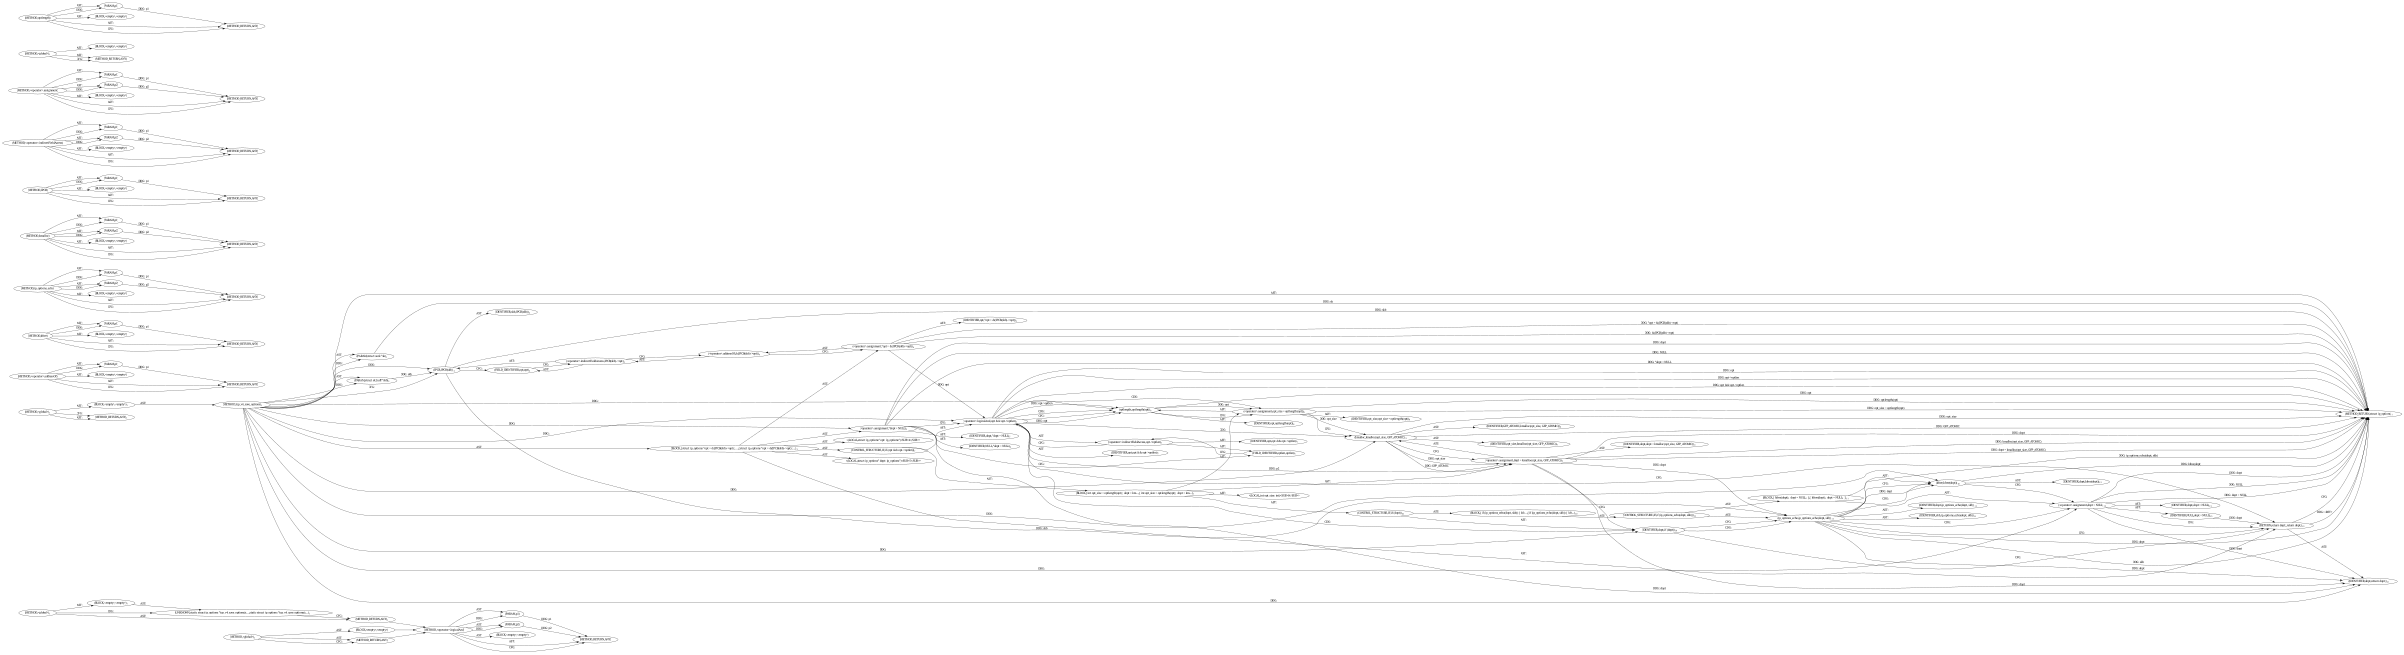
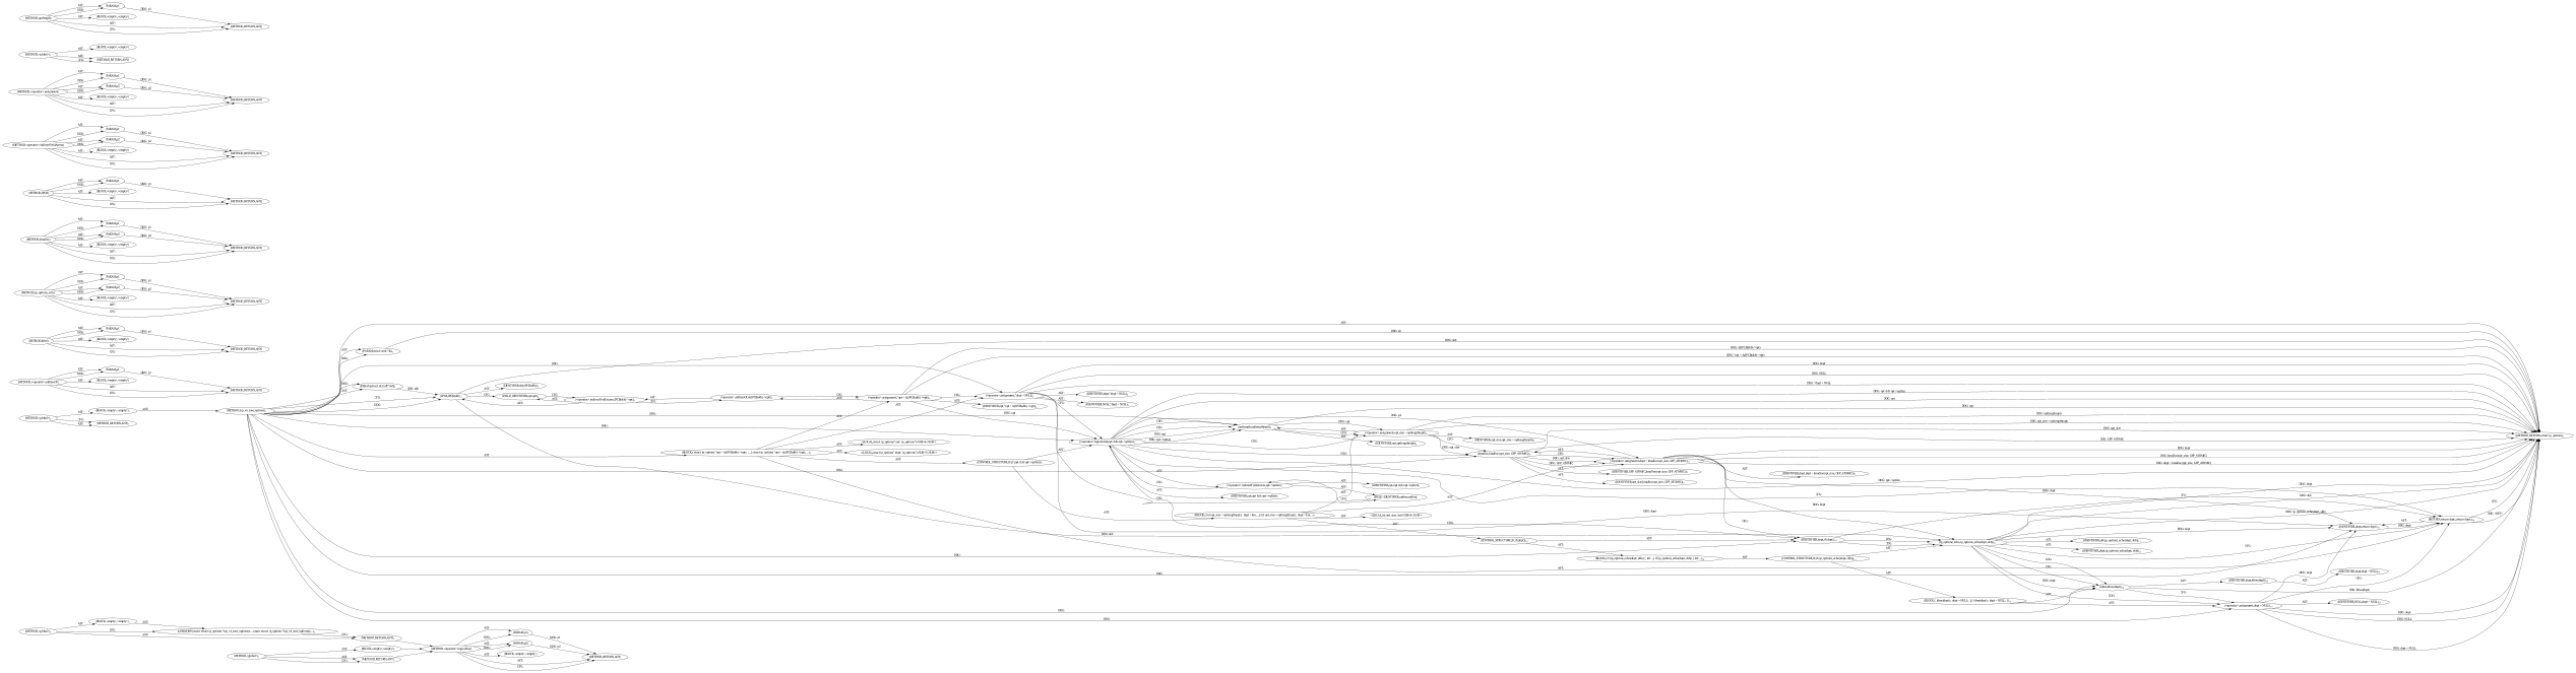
  digraph {
    fontname="PT Serif"
    rankdir=LR
    node [fontname="PT Serif"]
    edge [fontname="PT Serif"]
    n1 [label=<(METHOD,&lt;operator&gt;.logicalAnd)>]
    n2 [label=<(PARAM,p1)>]
    n3 [label=<(PARAM,p2)>]
    n4 [label=<(BLOCK,&lt;empty&gt;,&lt;empty&gt;)>]
    n5 [label=<(METHOD_RETURN,ANY)>]
    n6 [label=<(METHOD,&lt;global&gt;)<SUB>1</SUB>>]
    n7 [label=<(BLOCK,&lt;empty&gt;,&lt;empty&gt;)<SUB>1</SUB>>]
    n8 [label=<(METHOD_RETURN,ANY)<SUB>1</SUB>>]
    n9 [label=<(METHOD,tcp_v4_save_options)<SUB>1</SUB>>]
    n10 [label=<(PARAM,struct sock *sk)<SUB>1</SUB>>]
    n11 [label=<(PARAM,struct sk_buff *skb)<SUB>2</SUB>>]
    n12 [label=<(BLOCK,{ 	struct ip_options *opt = &amp;(IPCB(skb)-&gt;opt); ...,{ 	struct ip_options *opt = &amp;(IPCB(skb)-&gt;opt); ...)<SUB>3</SUB>>]
    n13 [label=<(IPCB,IPCB(skb))<SUB>4</SUB>>]
    n14 [label=<(&lt;operator&gt;.assignment,*dopt = NULL)<SUB>5</SUB>>]
    n15 [label=<(&lt;operator&gt;.logicalAnd,opt &amp;&amp; opt-&gt;optlen)<SUB>7</SUB>>]
    n16 [label=<(optlength,optlength(opt))<SUB>8</SUB>>]
    n17 [label=<(kmalloc,kmalloc(opt_size, GFP_ATOMIC))<SUB>9</SUB>>]
    n18 [label=<(IDENTIFIER,dopt,if (dopt))<SUB>10</SUB>>]
    n19 [label=<(kfree,kfree(dopt))<SUB>10</SUB>>]
    n20 [label=<(&lt;operator&gt;.assignment,dopt = NULL)<SUB>13</SUB>>]
    n21 [label=<(IDENTIFIER,dopt,return dopt;)<SUB>17</SUB>>]
    n22 [label=<(METHOD_RETURN,struct ip_options)<SUB>1</SUB>>]
    n23 [label="<(LOCAL,struct ip_options* opt: ip_options*)<SUB>4</SUB>>"]
    n24 [label=<(&lt;operator&gt;.assignment,*opt = &amp;(IPCB(skb)-&gt;opt))<SUB>4</SUB>>]
    n25 [label="<(LOCAL,struct ip_options* dopt: ip_options*)<SUB>5</SUB>>"]
    n26 [label=<(CONTROL_STRUCTURE,IF,if (opt &amp;&amp; opt-&gt;optlen))<SUB>7</SUB>>]
    n27 [label=<(RETURN,return dopt;,return dopt;)<SUB>19</SUB>>]
    n28 [label=<(ip_options_echo,ip_options_echo(dopt, skb))<SUB>11</SUB>>]
    n29 [label=<(FIELD_IDENTIFIER,opt,opt)<SUB>4</SUB>>]
    n30 [label=<(IDENTIFIER,skb,IPCB(skb))<SUB>4</SUB>>]
    n31 [label=<(IDENTIFIER,dopt,*dopt = NULL)<SUB>5</SUB>>]
    n32 [label=<(IDENTIFIER,NULL,*dopt = NULL)<SUB>5</SUB>>]
    n33 [label=<(FIELD_IDENTIFIER,optlen,optlen)<SUB>7</SUB>>]
    n34 [label=<(IDENTIFIER,opt,opt &amp;&amp; opt-&gt;optlen)<SUB>7</SUB>>]
    n35 [label=<(&lt;operator&gt;.indirectFieldAccess,opt-&gt;optlen)<SUB>7</SUB>>]
    n36 [label=<(&lt;operator&gt;.assignment,opt_size = optlength(opt))<SUB>8</SUB>>]
    n37 [label=<(&lt;operator&gt;.assignment,dopt = kmalloc(opt_size, GFP_ATOMIC))<SUB>9</SUB>>]
    n38 [label=<(IDENTIFIER,opt,optlength(opt))<SUB>8</SUB>>]
    n39 [label=<(IDENTIFIER,opt_size,kmalloc(opt_size, GFP_ATOMIC))<SUB>9</SUB>>]
    n40 [label=<(IDENTIFIER,GFP_ATOMIC,kmalloc(opt_size, GFP_ATOMIC))<SUB>9</SUB>>]
    n41 [label=<(IDENTIFIER,dopt,ip_options_echo(dopt, skb))<SUB>11</SUB>>]
    n42 [label=<(IDENTIFIER,skb,ip_options_echo(dopt, skb))<SUB>11</SUB>>]
    n43 [label=<(IDENTIFIER,dopt,kfree(dopt))<SUB>12</SUB>>]
    n44 [label=<(IDENTIFIER,dopt,dopt = NULL)<SUB>13</SUB>>]
    n45 [label=<(IDENTIFIER,NULL,dopt = NULL)<SUB>13</SUB>>]
    n46 [label=<(IDENTIFIER,opt,*opt = &amp;(IPCB(skb)-&gt;opt))<SUB>4</SUB>>]
    n47 [label=<(&lt;operator&gt;.addressOf,&amp;(IPCB(skb)-&gt;opt))<SUB>4</SUB>>]
    n48 [label=<(BLOCK,{ 		int opt_size = optlength(opt);  		dopt = km...,{ 		int opt_size = optlength(opt);  		dopt = km...)<SUB>7</SUB>>]
    n49 [label=<(&lt;operator&gt;.indirectFieldAccess,IPCB(skb)-&gt;opt)<SUB>4</SUB>>]
    n50 [label="<(LOCAL,int opt_size: int)<SUB>8</SUB>>"]
    n51 [label=<(CONTROL_STRUCTURE,IF,if (dopt))<SUB>10</SUB>>]
    n52 [label=<(IDENTIFIER,opt,opt &amp;&amp; opt-&gt;optlen)<SUB>7</SUB>>]
    n53 [label=<(IDENTIFIER,opt_size,opt_size = optlength(opt))<SUB>8</SUB>>]
    n54 [label=<(IDENTIFIER,dopt,dopt = kmalloc(opt_size, GFP_ATOMIC))<SUB>9</SUB>>]
    n55 [label=<(BLOCK,{ 			if (ip_options_echo(dopt, skb)) {  				kfr...,{ 			if (ip_options_echo(dopt, skb)) {  				kfr...)<SUB>10</SUB>>]
    n56 [label=<(CONTROL_STRUCTURE,IF,if (ip_options_echo(dopt, skb)))<SUB>11</SUB>>]
    n57 [label=<(BLOCK,{  				kfree(dopt);  				dopt = NULL;  			},{  				kfree(dopt);  				dopt = NULL;  			})<SUB>11</SUB>>]
    n58 [label=<(METHOD,&lt;operator&gt;.addressOf)>]
    n59 [label=<(PARAM,p1)>]
    n60 [label=<(BLOCK,&lt;empty&gt;,&lt;empty&gt;)>]
    n61 [label=<(METHOD_RETURN,ANY)>]
    n62 [label=<(METHOD,kfree)>]
    n63 [label=<(PARAM,p1)>]
    n64 [label=<(BLOCK,&lt;empty&gt;,&lt;empty&gt;)>]
    n65 [label=<(METHOD_RETURN,ANY)>]
    n66 [label=<(METHOD,ip_options_echo)>]
    n67 [label=<(PARAM,p1)>]
    n68 [label=<(PARAM,p2)>]
    n69 [label=<(BLOCK,&lt;empty&gt;,&lt;empty&gt;)>]
    n70 [label=<(METHOD_RETURN,ANY)>]
    n71 [label=<(METHOD,kmalloc)>]
    n72 [label=<(PARAM,p1)>]
    n73 [label=<(PARAM,p2)>]
    n74 [label=<(BLOCK,&lt;empty&gt;,&lt;empty&gt;)>]
    n75 [label=<(METHOD_RETURN,ANY)>]
    n76 [label=<(METHOD,IPCB)>]
    n77 [label=<(PARAM,p1)>]
    n78 [label=<(BLOCK,&lt;empty&gt;,&lt;empty&gt;)>]
    n79 [label=<(METHOD_RETURN,ANY)>]
    n80 [label=<(METHOD,&lt;operator&gt;.indirectFieldAccess)>]
    n81 [label=<(PARAM,p1)>]
    n82 [label=<(PARAM,p2)>]
    n83 [label=<(BLOCK,&lt;empty&gt;,&lt;empty&gt;)>]
    n84 [label=<(METHOD_RETURN,ANY)>]
    n85 [label=<(METHOD,&lt;operator&gt;.assignment)>]
    n86 [label=<(PARAM,p1)>]
    n87 [label=<(PARAM,p2)>]
    n88 [label=<(BLOCK,&lt;empty&gt;,&lt;empty&gt;)>]
    n89 [label=<(METHOD_RETURN,ANY)>]
    n90 [label=<(METHOD,&lt;global&gt;)<SUB>1</SUB>>]
    n91 [label=<(BLOCK,&lt;empty&gt;,&lt;empty&gt;)>]
    n92 [label=<(METHOD_RETURN,ANY)>]
    n93 [label=<(METHOD,optlength)>]
    n94 [label=<(PARAM,p1)>]
    n95 [label=<(BLOCK,&lt;empty&gt;,&lt;empty&gt;)>]
    n96 [label=<(METHOD_RETURN,ANY)>]
    n97 [label=<(METHOD,&lt;global&gt;)<SUB>1</SUB>>]
    n98 [label=<(BLOCK,&lt;empty&gt;,&lt;empty&gt;)<SUB>1</SUB>>]
    n99 [label=<(UNKNOWN,static struct ip_options *tcp_v4_save_options(s...,static struct ip_options *tcp_v4_save_options(s...)<SUB>1</SUB>>]
    n100 [label=<(METHOD_RETURN,ANY)<SUB>1</SUB>>]
    n101 [label=<(METHOD,&lt;global&gt;)<SUB>1</SUB>>]
    n102 [label=<(BLOCK,&lt;empty&gt;,&lt;empty&gt;)>]
    n103 [label=<(METHOD_RETURN,ANY)>]
    n1 -> n2 [label="AST: "]
    n1 -> n2 [label="DDG: "]
    n1 -> n3 [label="AST: "]
    n1 -> n3 [label="DDG: "]
    n1 -> n4 [label="AST: "]
    n1 -> n5 [label="AST: "]
    n1 -> n5 [label="CFG: "]
    n2 -> n5 [label="DDG: p1"]
    n3 -> n5 [label="DDG: p2"]
    n6 -> n7 [label="AST: "]
    n6 -> n8 [label="AST: "]
    n6 -> n8 [label="CFG: "]
    n7 -> n9 [label="AST: "]
    n9 -> n10 [label="AST: "]
    n9 -> n10 [label="DDG: "]
    n9 -> n11 [label="AST: "]
    n9 -> n11 [label="DDG: "]
    n9 -> n12 [label="AST: "]
    n9 -> n13 [label="CFG: "]
    n9 -> n13 [label="DDG: "]
    n9 -> n14 [label="DDG: "]
    n9 -> n15 [label="DDG: "]
    n9 -> n16 [label="DDG: "]
    n9 -> n17 [label="DDG: "]
    n9 -> n18 [label="DDG: "]
    n9 -> n19 [label="DDG: "]
    n9 -> n20 [label="DDG: "]
    n9 -> n21 [label="DDG: "]
    n9 -> n22 [label="AST: "]
    n10 -> n22 [label="DDG: sk"]
    n11 -> n13 [label="DDG: skb"]
    n12 -> n14 [label="AST: "]
    n12 -> n23 [label="AST: "]
    n12 -> n24 [label="AST: "]
    n12 -> n25 [label="AST: "]
    n12 -> n26 [label="AST: "]
    n12 -> n27 [label="AST: "]
    n13 -> n22 [label="DDG: skb"]
    n13 -> n28 [label="DDG: skb"]
    n13 -> n29 [label="CFG: "]
    n13 -> n30 [label="AST: "]
    n14 -> n15 [label="CFG: "]
    n14 -> n21 [label="DDG: dopt"]
    n14 -> n22 [label="DDG: dopt"]
    n14 -> n22 [label="DDG: NULL"]
    n14 -> n22 [label="DDG: *dopt = NULL"]
    n14 -> n31 [label="AST: "]
    n14 -> n32 [label="AST: "]
    n14 -> n33 [label="CFG: "]
    n15 -> n16 [label="CFG: "]
    n15 -> n16 [label="DDG: opt"]
    n15 -> n16 [label="DDG: opt-&gt;optlen"]
    n15 -> n16 [label="CDG: "]
    n15 -> n17 [label="CDG: "]
    n15 -> n18 [label="CDG: "]
    n15 -> n22 [label="DDG: opt"]
    n15 -> n22 [label="DDG: opt-&gt;optlen"]
    n15 -> n22 [label="DDG: opt &amp;&amp; opt-&gt;optlen"]
    n15 -> n27 [label="CFG: "]
    n15 -> n34 [label="AST: "]
    n15 -> n35 [label="AST: "]
    n15 -> n36 [label="CDG: "]
    n15 -> n37 [label="DDG: p2"]
    n16 -> n22 [label="DDG: opt"]
    n16 -> n36 [label="CFG: "]
    n16 -> n36 [label="DDG: opt"]
    n16 -> n38 [label="AST: "]
    n17 -> n22 [label="DDG: opt_size"]
    n17 -> n22 [label="DDG: GFP_ATOMIC"]
    n17 -> n37 [label="CFG: "]
    n17 -> n37 [label="DDG: opt_size"]
    n17 -> n37 [label="DDG: GFP_ATOMIC"]
    n17 -> n39 [label="AST: "]
    n17 -> n40 [label="AST: "]
    n18 -> n27 [label="CFG: "]
    n18 -> n28 [label="CFG: "]
    n18 -> n28 [label="CDG: "]
    n19 -> n20 [label="CFG: "]
    n19 -> n22 [label="DDG: kfree(dopt)"]
    n19 -> n43 [label="AST: "]
    n20 -> n21 [label="DDG: dopt"]
    n20 -> n22 [label="DDG: dopt"]
    n20 -> n22 [label="DDG: NULL"]
    n20 -> n22 [label="DDG: dopt = NULL"]
    n20 -> n27 [label="CFG: "]
-   n20 -> n44 [label="AST: "]
+   n43 -> n44 [label="AST: "]
    n20 -> n45 [label="AST: "]
-   n45 -> n27 [label="DDG: dopt"]
+   n21 -> n27 [label="DDG: dopt"]
+   n24 -> n14 [label="CFG: "]
    n24 -> n15 [label="DDG: opt"]
    n24 -> n22 [label="DDG: &amp;(IPCB(skb)-&gt;opt)"]
    n24 -> n22 [label="DDG: *opt = &amp;(IPCB(skb)-&gt;opt)"]
    n24 -> n46 [label="AST: "]
    n24 -> n47 [label="AST: "]
    n26 -> n15 [label="AST: "]
    n26 -> n48 [label="AST: "]
    n27 -> n21 [label="AST: "]
    n27 -> n22 [label="CFG: "]
    n27 -> n22 [label="DDG: &lt;RET&gt;"]
    n28 -> n19 [label="CFG: "]
    n28 -> n19 [label="DDG: dopt"]
    n28 -> n19 [label="CDG: "]
    n28 -> n20 [label="CDG: "]
    n28 -> n21 [label="DDG: dopt"]
    n28 -> n22 [label="DDG: dopt"]
    n28 -> n22 [label="DDG: skb"]
    n28 -> n22 [label="DDG: ip_options_echo(dopt, skb)"]
    n28 -> n27 [label="CFG: "]
    n28 -> n41 [label="AST: "]
    n28 -> n42 [label="AST: "]
    n29 -> n49 [label="CFG: "]
    n33 -> n35 [label="CFG: "]
    n35 -> n15 [label="CFG: "]
    n35 -> n33 [label="AST: "]
    n35 -> n52 [label="AST: "]
    n36 -> n16 [label="AST: "]
    n36 -> n17 [label="CFG: "]
    n36 -> n17 [label="DDG: opt_size"]
    n36 -> n22 [label="DDG: optlength(opt)"]
    n36 -> n22 [label="DDG: opt_size = optlength(opt)"]
    n36 -> n53 [label="AST: "]
    n37 -> n17 [label="AST: "]
    n37 -> n18 [label="CFG: "]
    n37 -> n21 [label="DDG: dopt"]
    n37 -> n22 [label="DDG: dopt"]
    n37 -> n22 [label="DDG: kmalloc(opt_size, GFP_ATOMIC)"]
    n37 -> n22 [label="DDG: dopt = kmalloc(opt_size, GFP_ATOMIC)"]
    n37 -> n28 [label="DDG: dopt"]
    n37 -> n54 [label="AST: "]
    n47 -> n24 [label="CFG: "]
    n47 -> n49 [label="AST: "]
    n48 -> n36 [label="AST: "]
    n48 -> n37 [label="AST: "]
    n48 -> n50 [label="AST: "]
    n48 -> n51 [label="AST: "]
    n49 -> n13 [label="AST: "]
    n49 -> n29 [label="AST: "]
    n49 -> n47 [label="CFG: "]
    n51 -> n18 [label="AST: "]
    n51 -> n55 [label="AST: "]
    n55 -> n56 [label="AST: "]
    n56 -> n28 [label="AST: "]
    n56 -> n57 [label="AST: "]
    n57 -> n19 [label="AST: "]
    n57 -> n20 [label="AST: "]
    n58 -> n59 [label="AST: "]
    n58 -> n59 [label="DDG: "]
    n58 -> n60 [label="AST: "]
    n58 -> n61 [label="AST: "]
    n58 -> n61 [label="CFG: "]
    n59 -> n61 [label="DDG: p1"]
    n62 -> n63 [label="AST: "]
    n62 -> n63 [label="DDG: "]
    n62 -> n64 [label="AST: "]
    n62 -> n65 [label="AST: "]
    n62 -> n65 [label="CFG: "]
    n63 -> n65 [label="DDG: p1"]
    n66 -> n67 [label="AST: "]
    n66 -> n67 [label="DDG: "]
    n66 -> n68 [label="AST: "]
    n66 -> n68 [label="DDG: "]
    n66 -> n69 [label="AST: "]
    n66 -> n70 [label="AST: "]
    n66 -> n70 [label="CFG: "]
    n67 -> n70 [label="DDG: p1"]
    n68 -> n70 [label="DDG: p2"]
    n71 -> n72 [label="AST: "]
    n71 -> n72 [label="DDG: "]
    n71 -> n73 [label="AST: "]
    n71 -> n73 [label="DDG: "]
    n71 -> n74 [label="AST: "]
    n71 -> n75 [label="AST: "]
    n71 -> n75 [label="CFG: "]
    n72 -> n75 [label="DDG: p1"]
    n73 -> n75 [label="DDG: p2"]
    n76 -> n77 [label="AST: "]
    n76 -> n77 [label="DDG: "]
    n76 -> n78 [label="AST: "]
    n76 -> n79 [label="AST: "]
    n76 -> n79 [label="CFG: "]
    n77 -> n79 [label="DDG: p1"]
    n80 -> n81 [label="AST: "]
    n80 -> n81 [label="DDG: "]
    n80 -> n82 [label="AST: "]
    n80 -> n82 [label="DDG: "]
    n80 -> n83 [label="AST: "]
    n80 -> n84 [label="AST: "]
    n80 -> n84 [label="CFG: "]
    n81 -> n84 [label="DDG: p1"]
    n82 -> n84 [label="DDG: p2"]
    n85 -> n86 [label="AST: "]
    n85 -> n86 [label="DDG: "]
    n85 -> n87 [label="AST: "]
    n85 -> n87 [label="DDG: "]
    n85 -> n88 [label="AST: "]
    n85 -> n89 [label="AST: "]
    n85 -> n89 [label="CFG: "]
    n86 -> n89 [label="DDG: p1"]
    n87 -> n89 [label="DDG: p2"]
    n90 -> n91 [label="AST: "]
    n90 -> n92 [label="AST: "]
    n90 -> n92 [label="CFG: "]
    n93 -> n94 [label="AST: "]
    n93 -> n94 [label="DDG: "]
    n93 -> n95 [label="AST: "]
    n93 -> n96 [label="AST: "]
    n93 -> n96 [label="CFG: "]
    n94 -> n96 [label="DDG: p1"]
    n97 -> n98 [label="AST: "]
    n97 -> n99 [label="CFG: "]
    n97 -> n100 [label="AST: "]
    n98 -> n99 [label="AST: "]
    n99 -> n100 [label="CFG: "]
    n100 -> n1
    n101 -> n102 [label="AST: "]
    n101 -> n103 [label="AST: "]
    n101 -> n103 [label="CFG: "]
    n102 -> n1
    n103 -> n1
  }
